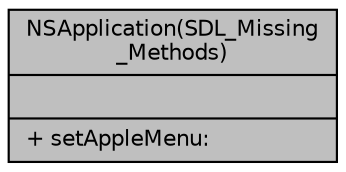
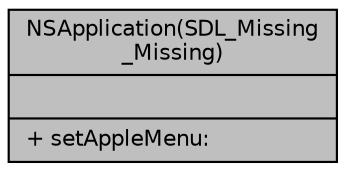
  digraph {
-   n1 [color=black fillcolor=grey75 fontcolor=black fontname=Helvetica fontsize=10 height=0.2 label="{NSApplication(SDL_Missing\l_Methods)\n||+ setAppleMenu:\l}" shape=record style=filled width=0.4]
+   n1 [color=black fillcolor=grey75 fontcolor=black fontname=Helvetica fontsize=10 height=0.2 label="{NSApplication(SDL_Missing\l_Missing)\n||+ setAppleMenu:\l}" shape=record style=filled width=0.4]
  }
